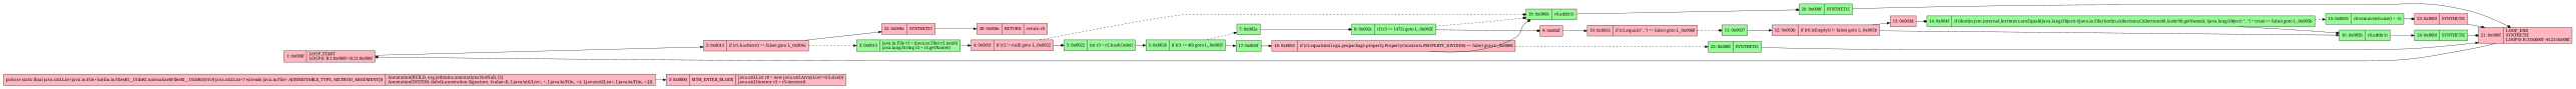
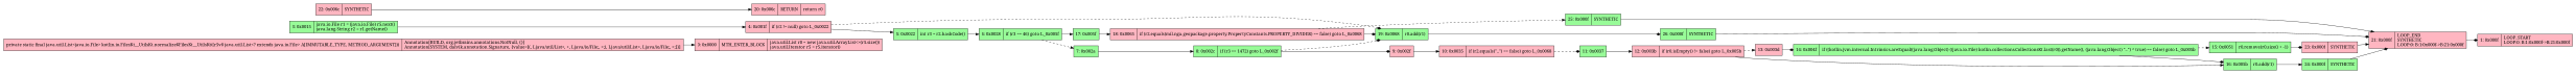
  digraph {
    fontname="Noto Serif"
    rankdir=LR
    node [fillcolor=lightpink fontname="Noto Serif" shape=record style=filled]
    edge [arrowhead=normal fontname="Noto Serif"]
    n1 [label="{0\:\ 0x0000|MTH_ENTER_BLOCK\l|java.util.List r0 = new java.util.ArrayList\<\>(r5.size())\ljava.util.Iterator r5 = r5.iterator()\l}"]
    n2 [label="{1\:\ 0x000f|LOOP_START\lLOOP:0: B:1:0x000f\-\>B:21:0x000f\l}"]
-   n3 [label="{2\:\ 0x0013|if (r5.hasNext() == false) goto L_0x006c\l}"]
    n4 [fillcolor=palegreen label="{3\:\ 0x0015|java.io.File r1 = (java.io.File) r5.next()\ljava.lang.String r2 = r1.getName()\l}"]
    n5 [label="{22\:\ 0x006c|SYNTHETIC\l}"]
    n6 [label="{4\:\ 0x001f|if (r2 != null) goto L_0x0022\l}"]
    n7 [label="{20\:\ 0x006c|RETURN\l|return r0\l}"]
    n8 [fillcolor=palegreen label="{5\:\ 0x0022|int r3 = r2.hashCode()\l}"]
    n9 [fillcolor=palegreen label="{19\:\ 0x0068|r0.add(r1)\l}"]
    n10 [fillcolor=palegreen label="{6\:\ 0x0028|if (r3 == 46) goto L_0x005f\l}"]
    n11 [fillcolor=palegreen label="{26\:\ 0x000f|SYNTHETIC\l}"]
    n12 [fillcolor=palegreen label="{7\:\ 0x002a}"]
    n13 [fillcolor=palegreen label="{17\:\ 0x005f}"]
    n14 [fillcolor=palegreen label="{8\:\ 0x002c|if (r3 == 1472) goto L_0x002f\l}"]
    n15 [label="{18\:\ 0x0065|if (r2.equals(mil.nga.geopackage.property.PropertyConstants.PROPERTY_DIVIDER) == false) goto L_0x0068\l}"]
    n16 [label="{9\:\ 0x002f}"]
    n17 [label="{10\:\ 0x0035|if (r2.equals(\"..\") == false) goto L_0x0068\l}"]
    n18 [fillcolor=palegreen label="{11\:\ 0x0037}"]
    n19 [label="{12\:\ 0x003b|if (r0.isEmpty() != false) goto L_0x005b\l}"]
    n20 [label="{13\:\ 0x003d}"]
    n21 [fillcolor=palegreen label="{16\:\ 0x005b|r0.add(r1)\l}"]
    n22 [fillcolor=palegreen label="{14\:\ 0x004f|if ((kotlin.jvm.internal.Intrinsics.areEqual((java.lang.Object) ((java.io.File) kotlin.collections.CollectionsKt.last(r0)).getName(), (java.lang.Object) \"..\") ^ true) == false) goto L_0x005b\l}"]
    n23 [fillcolor=palegreen label="{24\:\ 0x000f|SYNTHETIC\l}"]
    n24 [fillcolor=palegreen label="{15\:\ 0x0051|r0.remove(r0.size() + \-1)\l}"]
    n25 [label="{23\:\ 0x000f|SYNTHETIC\l}"]
    n26 [label="{21\:\ 0x000f|LOOP_END\lSYNTHETIC\lLOOP:0: B:1:0x000f\-\>B:21:0x000f\l}"]
    n27 [fillcolor=palegreen label="{25\:\ 0x000f|SYNTHETIC\l}"]
    n28 [label="{private static final java.util.List\<java.io.File\> kotlin.io.FilesKt__UtilsKt.normalize$FilesKt__UtilsKt((r5v0 java.util.List\<? extends java.io.File\> A[IMMUTABLE_TYPE, METHOD_ARGUMENT]))  | Annotation[BUILD, org.jetbrains.annotations.NotNull, \{\}]\lAnnotation[SYSTEM, dalvik.annotation.Signature, \{value=[(, Ljava\/util\/List\<, +, Ljava\/io\/File;, \>;), Ljava\/util\/List\<, Ljava\/io\/File;, \>;]\}]\l}"]
-   n2 -> n3
-   n3 -> n4 [style=dashed]
-   n3 -> n5
    n4 -> n6
    n5 -> n7
-   n6 -> n8 [arrowhead=diamond]
+   n6 -> n8
    n6 -> n9 [arrowhead=diamond style=dashed]
    n8 -> n10
    n9 -> n11 [arrowhead=diamond]
    n10 -> n12 [style=dashed]
    n10 -> n13
    n11 -> n26 [arrowhead=diamond]
-   n12 -> n14 [arrowhead=diamond]
+   n12 -> n14
    n13 -> n15
    n14 -> n9 [arrowhead=diamond style=dashed]
    n14 -> n16 [arrowhead=diamond]
    n15 -> n9 [arrowhead=diamond]
    n15 -> n27 [style=dashed]
    n16 -> n17
    n17 -> n18 [arrowhead=diamond style=dashed]
    n18 -> n19
-   n19 -> n20 [style=solid]
+   n19 -> n20 [style=dashed]
    n19 -> n21
    n20 -> n22 [arrowhead=diamond]
    n21 -> n23
    n22 -> n21 [arrowhead=diamond]
    n22 -> n24 [style=dashed]
    n23 -> n26 [arrowhead=diamond]
    n24 -> n25 [arrowhead=diamond]
    n25 -> n26
    n26 -> n2 [arrowhead=diamond]
    n27 -> n26
    n28 -> n1
  }
